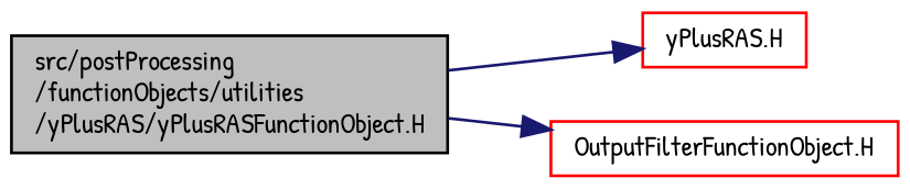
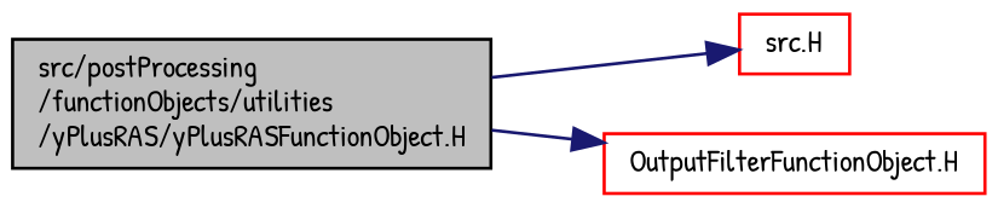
  digraph {
    rankdir=LR
    fontname="Patrick Hand"
    node [color=red fontname="Patrick Hand" fontsize=10 shape=record]
    edge [color=midnightblue fontname="Patrick Hand" fontsize=10 labelfontname=FreeSans labelfontsize=10 style=solid]
    n1 [color=black fillcolor=grey75 fontcolor=black height=0.2 label="src/postProcessing\l/functionObjects/utilities\l/yPlusRAS/yPlusRASFunctionObject.H" style=filled width=0.4]
-   n2 [height=0.2 label="yPlusRAS.H" width=0.4]
+   n2 [height=0.2 label="src.H" width=0.4]
    n3 [height=0.2 label="OutputFilterFunctionObject.H" width=0.4]
    n1 -> n2
    n1 -> n3
  }
